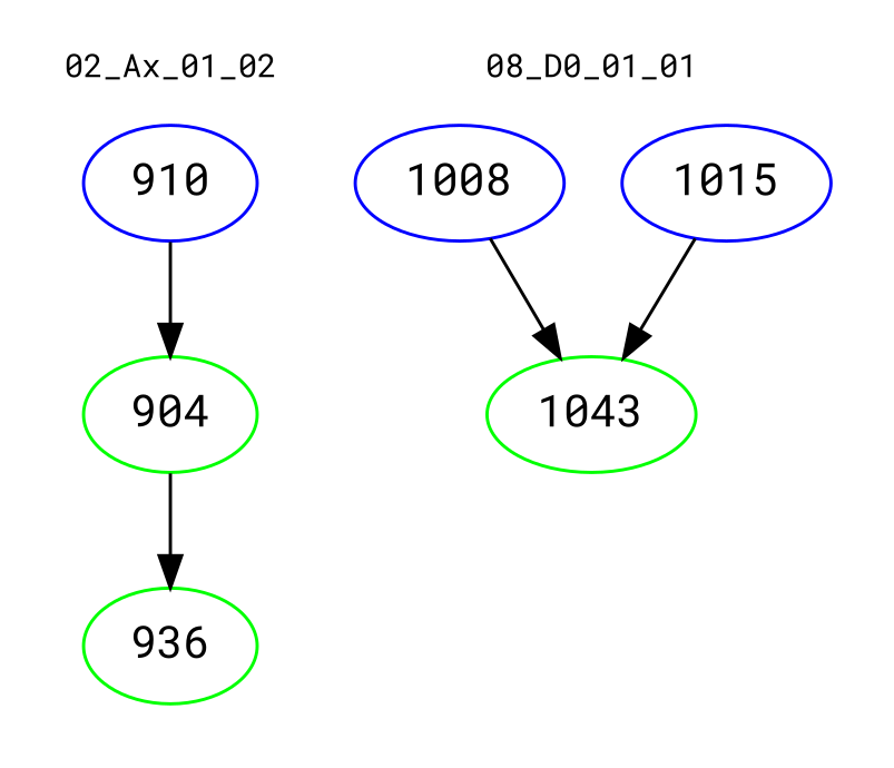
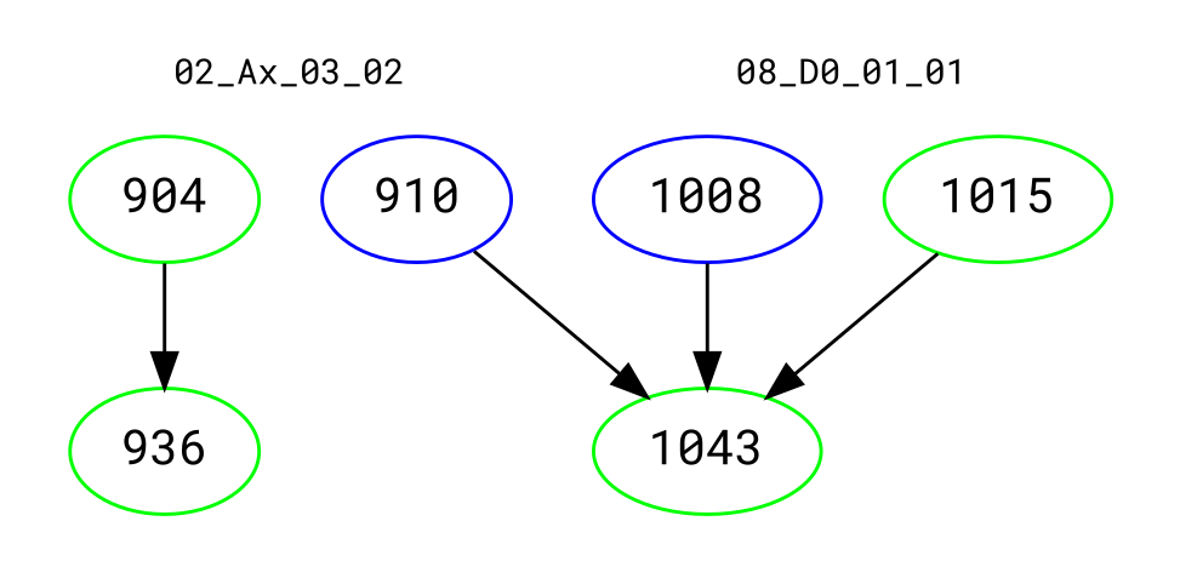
  digraph {
    fontname="Roboto Mono"
    node [color=blue fontname="Roboto Mono"]
    edge [color=black fontname="Roboto Mono"]
    n1 [label=910]
    n2 [color=green label=904]
    n3 [color=green label=936]
-   n4 [label=1015]
+   n4 [color=green label=1015]
    n5 [label=1008]
    n6 [color=green label=1043]
    subgraph cluster_1 {
      color=white
      fontsize=10
-     label="02_Ax_01_02"
+     label="02_Ax_03_02"
      n1
      n2
      n3
    }
    subgraph cluster_2 {
      color=white
      fontsize=10
      label="08_D0_01_01"
      n4
      n5
      n6
    }
-   n1 -> n2
+   n1 -> n6
    n2 -> n3
    n4 -> n6
    n5 -> n6
  }
